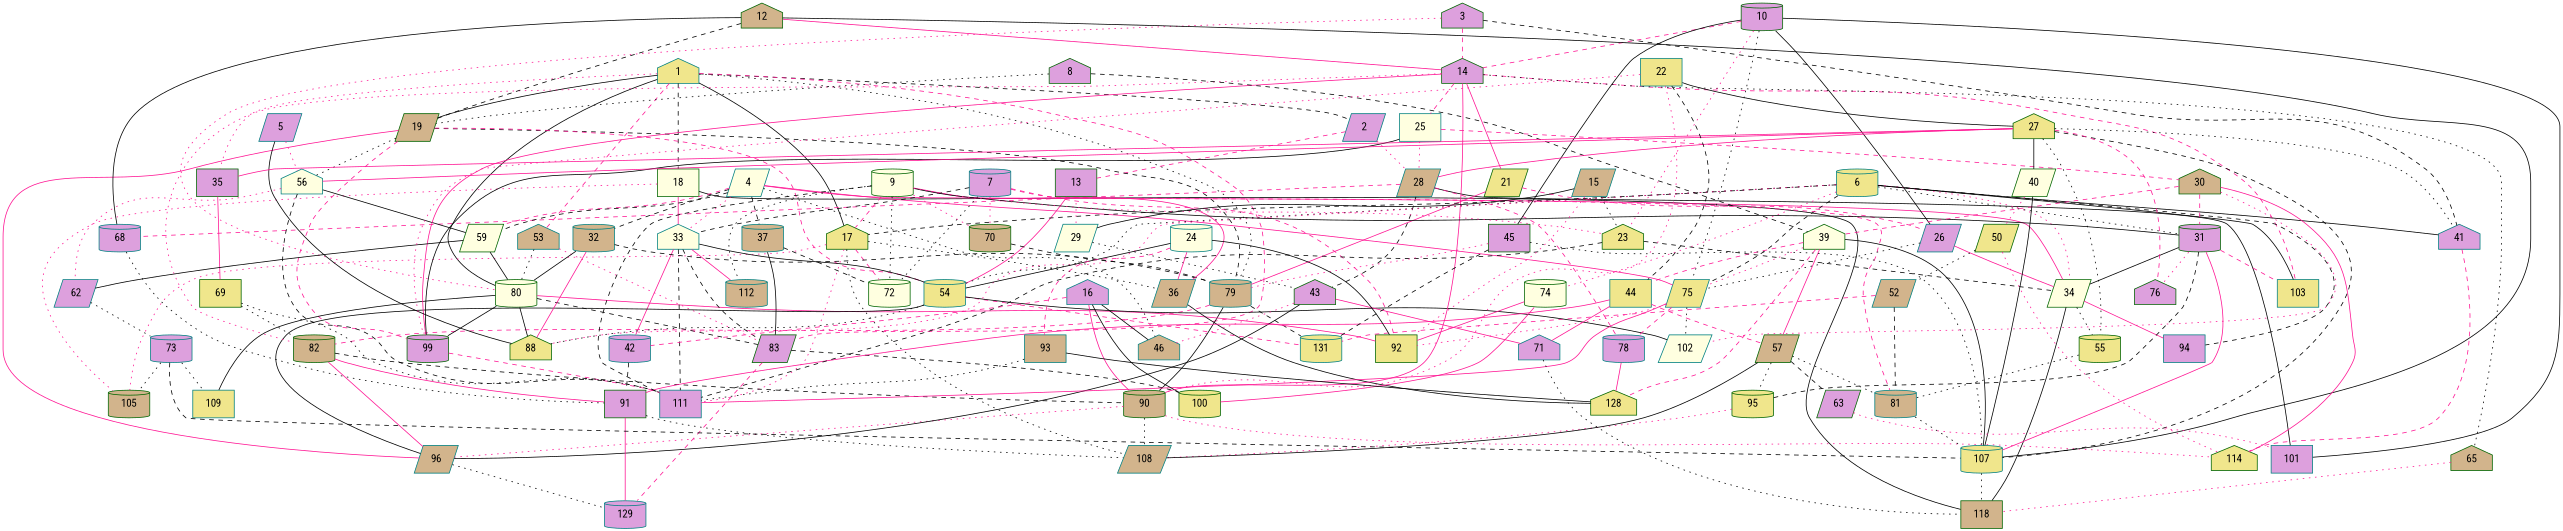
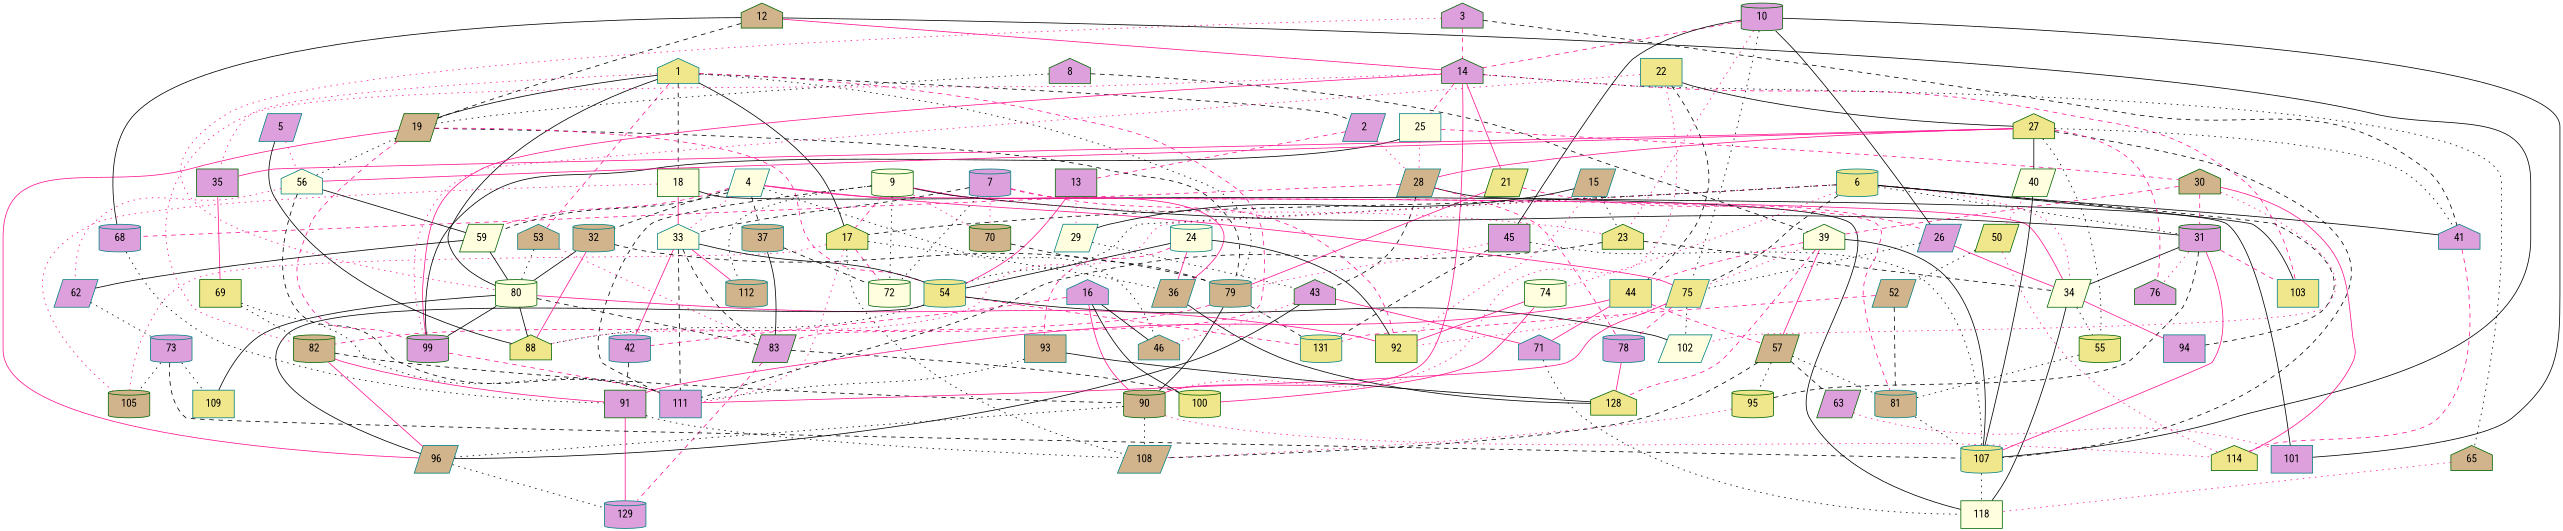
  graph {
    fontname="Roboto Condensed"
    node [color=teal fillcolor=plum fontname="Roboto Condensed" shape=cylinder style=filled]
    edge [color=black fontname="Roboto Condensed" style=solid]
    1 [fillcolor=khaki shape=house super="+84"]
    2 [shape=parallelogram]
    17 [color=darkgreen fillcolor=khaki shape=house super="+123"]
    18 [color=darkgreen fillcolor=lightyellow shape=box]
    19 [color=darkgreen fillcolor=tan shape=parallelogram super="+47"]
    35 [color=darkgreen shape=box]
    53 [fillcolor=tan shape=house]
    79 [fillcolor=tan super="+110"]
    80 [color=darkgreen fillcolor=lightyellow super="+86"]
    83 [color=darkgreen shape=parallelogram super="+116"]
    13 [color=darkgreen shape=box]
    28 [fillcolor=tan shape=parallelogram super="+117"]
    72 [color=darkgreen fillcolor=lightyellow]
    36 [fillcolor=tan shape=parallelogram]
    111 [shape=box super="+119"]
    105 [color=darkgreen fillcolor=tan]
    108 [fillcolor=tan shape=parallelogram]
    33 [fillcolor=lightyellow shape=house super="+67"]
-   118 [color=darkgreen fillcolor=tan shape=box]
+   118 [color=darkgreen fillcolor=lightyellow shape=box]
    56 [fillcolor=lightyellow shape=house super="+66"]
    54 [fillcolor=khaki super="+61"]
    n22 [color=darkgreen label=99 super="+124"]
    96 [fillcolor=tan shape=parallelogram]
    69 [color=darkgreen fillcolor=khaki shape=box]
    82 [color=darkgreen fillcolor=tan]
    90 [color=darkgreen fillcolor=tan super="+98"]
    131 [fillcolor=khaki]
    88 [color=darkgreen fillcolor=khaki shape=house super="+127"]
    92 [color=darkgreen fillcolor=khaki shape=box super="+97"]
    109 [fillcolor=khaki shape=box]
    100 [color=darkgreen fillcolor=khaki]
    129
    29 [fillcolor=lightyellow shape=parallelogram]
    101 [shape=box]
    68 [super="+104"]
    43 [color=darkgreen shape=house super="+87"]
    78
    14 [color=darkgreen shape=house super="+20"]
    103 [fillcolor=khaki shape=box super="+126"]
    21 [color=darkgreen fillcolor=khaki shape=parallelogram super="+64"]
    25 [fillcolor=lightyellow shape=box]
    65 [color=darkgreen fillcolor=tan shape=house]
    3 [color=darkgreen shape=house]
    41 [shape=house]
    114 [color=darkgreen fillcolor=khaki shape=house]
    4 [fillcolor=lightyellow shape=parallelogram super="+38"]
    32 [fillcolor=tan super="+48"]
    34 [color=darkgreen fillcolor=lightyellow shape=parallelogram super="+120"]
    37 [fillcolor=tan super="+49"]
    46 [fillcolor=tan shape=house]
    59 [color=darkgreen fillcolor=lightyellow shape=parallelogram]
    75 [fillcolor=khaki shape=parallelogram super="+113"]
    112 [fillcolor=tan]
    42
    94 [shape=box]
    55 [color=darkgreen fillcolor=khaki]
    62 [shape=parallelogram]
    102 [fillcolor=lightyellow shape=parallelogram]
    5 [shape=parallelogram]
    6 [fillcolor=khaki super="+125"]
    31 [color=darkgreen super="+60"]
    74 [color=darkgreen fillcolor=lightyellow]
    107 [fillcolor=khaki super="+115"]
    76 [color=darkgreen shape=house]
    95 [color=darkgreen fillcolor=khaki super="+122"]
    7
    70 [color=darkgreen fillcolor=tan]
    81 [fillcolor=tan]
    8 [color=darkgreen shape=house]
    39 [color=darkgreen fillcolor=lightyellow shape=house super="+134"]
    44 [fillcolor=khaki shape=box]
    128 [color=darkgreen fillcolor=khaki shape=house]
    57 [color=darkgreen fillcolor=tan shape=parallelogram super="+130"]
    9 [color=darkgreen fillcolor=lightyellow super="+11"]
    23 [color=darkgreen fillcolor=khaki shape=house super="+77"]
    10 [color=darkgreen super="+85"]
    26 [shape=parallelogram super="+58"]
    45 [color=darkgreen shape=box]
    12 [color=darkgreen fillcolor=tan shape=house super="+133"]
    52 [fillcolor=tan shape=parallelogram]
    91 [color=darkgreen shape=box super="+132"]
    30 [color=darkgreen fillcolor=tan shape=house super="+121"]
    15 [fillcolor=tan shape=parallelogram]
    16 [shape=house super="+106"]
    27 [color=darkgreen fillcolor=khaki shape=house super="+99"]
    40 [color=darkgreen fillcolor=lightyellow shape=parallelogram]
    22 [fillcolor=khaki shape=box]
    71 [shape=house]
    24 [fillcolor=lightyellow]
    93 [fillcolor=tan shape=box]
    50 [color=darkgreen fillcolor=khaki shape=parallelogram super="+51"]
    63 [color=darkgreen shape=parallelogram]
    73
    1 -- 2 [style=dashed]
    1 -- 17
    1 -- 18 [style=dashed]
    1 -- 19
    1 -- 35 [color=deeppink style=dotted]
    1 -- 53 [color=deeppink style=dashed]
    1 -- 79 [style=dotted]
    1 -- 80
    1 -- 83 [color=deeppink style=dashed]
    2 -- 13 [color=deeppink style=dashed]
    2 -- 28 [color=deeppink style=dotted]
    17 -- 72 [color=deeppink style=dashed]
    17 -- 36 [style=dotted]
    17 -- 111 [color=deeppink style=dotted]
    17 -- 105 [color=deeppink style=dotted]
    17 -- 108 [style=dotted]
    18 -- 105 [color=deeppink style=dotted]
    18 -- 33 [color=deeppink]
    18 -- 118
    19 -- 79 [style=dashed weight=2]
    19 -- 56 [style=dotted]
    19 -- 54 [color=deeppink style=dashed]
    19 -- n22 [color=deeppink style=dashed]
    19 -- 96 [color=deeppink]
    35 -- 69 [color=deeppink]
    53 -- 80 [style=dotted]
    53 -- 83 [color=deeppink style=dotted]
    79 -- 82 [color=deeppink style=dashed]
    79 -- 90
    79 -- 131 [style=dashed]
    80 -- 83 [style=dashed]
    80 -- n22
    80 -- 88 [weight=2]
    80 -- 92 [color=deeppink]
    80 -- 109
    83 -- 100 [style=dashed]
    83 -- 129 [color=deeppink style=dashed]
    13 -- 54 [color=deeppink]
    13 -- 29 [color=deeppink style=dotted]
    28 -- 101
    28 -- 68 [color=deeppink style=dashed]
    28 -- 43 [style=dashed]
    28 -- 78 [color=deeppink style=dashed]
    36 -- 128
    33 -- 83 [style=dashed]
    33 -- 111 [style=dashed]
    33 -- 54
    33 -- 112 [color=deeppink]
    33 -- 42 [color=deeppink]
    56 -- 111 [style=dashed]
    56 -- 59
    56 -- 62 [color=deeppink style=dotted]
    54 -- 96
    54 -- 131 [color=deeppink style=dashed]
    54 -- 88 [style=dotted]
    54 -- 102
    n22 -- 111 [color=deeppink style=dashed]
    96 -- 129 [style=dotted]
    69 -- 111 [style=dotted]
    69 -- 82 [style=dotted]
    82 -- 96 [color=deeppink]
    82 -- 90 [style=dashed]
    82 -- 91 [color=deeppink]
    90 -- 108 [style=dotted]
-   90 -- 96 [color=deeppink style=dotted]
+   90 -- 96 [style=dotted]
    90 -- 114 [color=deeppink style=dotted]
    29 -- 43 [style=dotted]
    68 -- 91 [style=dotted]
    43 -- 96
    43 -- 46 [color=deeppink style=dotted]
    43 -- 71 [color=deeppink]
    78 -- 128 [color=deeppink]
    14 -- n22 [color=deeppink]
    14 -- 82 [color=deeppink style=dotted]
    14 -- 90 [color=deeppink]
    14 -- 103 [color=deeppink style=dashed]
    14 -- 21 [color=deeppink]
    14 -- 25 [color=deeppink style=dashed]
    14 -- 65 [style=dotted]
    21 -- 79 [color=deeppink]
    21 -- 26 [color=deeppink style=dashed]
    25 -- 28 [color=deeppink style=dotted]
    25 -- n22
    25 -- 30 [color=deeppink style=dashed]
    65 -- 118 [color=deeppink style=dotted]
    3 -- 80 [color=deeppink style=dotted]
    3 -- 14 [color=deeppink style=dashed]
    3 -- 41 [style=dashed]
    41 -- 114 [color=deeppink style=dashed]
    4 -- 33 [color=deeppink style=dotted]
    4 -- 32 [style=dashed]
    4 -- 34 [color=deeppink]
    4 -- 37 [style=dashed]
    4 -- 46 [style=dotted]
    4 -- 59 [color=deeppink style=dashed]
    4 -- 59 [style=dashed]
    4 -- 75 [color=deeppink]
    32 -- 79 [style=dashed]
    32 -- 80
    32 -- 88 [color=deeppink]
    34 -- 118
    34 -- 94 [color=deeppink]
    34 -- 55 [style=dotted]
    37 -- 83
    37 -- 72 [style=dashed]
    59 -- 80
    59 -- 62
    75 -- 111 [color=deeppink]
    75 -- 92 [color=deeppink style=dotted]
    75 -- 78 [color=deeppink style=dashed]
    75 -- 102 [style=dotted]
    42 -- 91 [style=dashed]
    55 -- 81 [style=dotted]
    62 -- 73 [style=dotted]
    5 -- 56 [color=deeppink style=dotted]
    5 -- 88
    6 -- 17 [style=dashed]
    6 -- 54 [style=dotted]
    6 -- 88 [color=deeppink style=dotted]
    6 -- 103
    6 -- 41
    6 -- 34 [color=deeppink style=dotted]
    6 -- 75 [style=dashed]
    6 -- 94 [style=dashed]
    6 -- 31 [style=dotted]
    6 -- 74 [color=deeppink style=dotted]
    31 -- 103 [color=deeppink style=dashed]
    31 -- 34
    31 -- 107 [color=deeppink]
    31 -- 76 [color=deeppink style=dotted]
    31 -- 95 [style=dashed]
    74 -- 92 [color=deeppink]
    74 -- 100 [color=deeppink]
    107 -- 118 [style=dotted]
    95 -- 108 [color=deeppink style=dotted]
    7 -- 72 [style=dotted]
    7 -- 33 [style=dashed]
    7 -- 92 [color=deeppink style=dashed]
    7 -- 70 [color=deeppink style=dotted]
    7 -- 81 [color=deeppink style=dashed]
    70 -- 79 [style=dashed]
    81 -- 107 [style=dotted]
    8 -- 19 [style=dotted]
    8 -- 39 [style=dashed]
    39 -- 75 [color=deeppink style=dotted]
    39 -- 107
    39 -- 44 [color=deeppink style=dashed]
    39 -- 128 [color=deeppink style=dashed]
    39 -- 57 [color=deeppink]
    44 -- 57 [color=deeppink style=dashed]
    44 -- 91 [color=deeppink]
    44 -- 71 [color=deeppink]
-   57 -- 108
+   57 -- 108 [style=dashed]
    57 -- 95 [style=dotted]
    57 -- 81 [style=dotted]
    57 -- 63 [style=dashed]
    9 -- 17 [color=deeppink style=dashed]
    9 -- 72 [style=dotted]
    9 -- 36 [color=deeppink]
    9 -- 111 [style=dashed]
    9 -- 112 [style=dotted]
    9 -- 31
    9 -- 70 [color=deeppink style=dotted]
    9 -- 23 [color=deeppink style=dotted]
    23 -- 111 [style=dashed]
    23 -- 34 [style=dashed]
    10 -- 101
    10 -- 14 [color=deeppink style=dashed]
    10 -- 75 [style=dotted]
    10 -- 23 [color=deeppink style=dotted]
    10 -- 26
    10 -- 45
    26 -- 34 [color=deeppink]
    26 -- 75 [style=dotted]
    45 -- 79 [color=deeppink style=dotted]
    45 -- 131 [style=dashed]
    45 -- 107 [style=dotted]
    12 -- 19 [style=dashed]
    12 -- 68
    12 -- 14 [color=deeppink]
    12 -- 107
    52 -- 131 [color=deeppink style=dashed]
    52 -- 81 [style=dashed]
    91 -- 108 [style=dotted]
    91 -- 129 [color=deeppink]
    30 -- 114 [color=deeppink]
    30 -- 102 [color=deeppink style=dotted]
    30 -- 31 [color=deeppink style=dashed]
    30 -- 39 [color=deeppink style=dashed]
    15 -- 92 [color=deeppink style=dotted]
    15 -- 29
    15 -- 23 [style=dotted]
    16 -- 90 [color=deeppink]
    16 -- 100
    16 -- 46
    16 -- 42 [color=deeppink style=dashed]
    27 -- 35 [color=deeppink]
    27 -- 28 [color=deeppink]
    27 -- 56 [color=deeppink]
    27 -- 41 [style=dotted]
    27 -- 55 [style=dotted]
    27 -- 107 [style=dashed]
    27 -- 76 [color=deeppink style=dashed]
    27 -- 40
    40 -- 107
    40 -- 50 [color=deeppink style=dotted]
    22 -- n22 [color=deeppink style=dotted]
    22 -- 90 [color=deeppink style=dotted]
    22 -- 44 [style=dashed]
    22 -- 27
    71 -- 118 [style=dotted]
    24 -- 36 [color=deeppink]
    24 -- 54
    24 -- 92
    24 -- 93 [color=deeppink style=dashed]
    93 -- 111 [style=dotted]
    93 -- 128
    50 -- 114 [color=deeppink style=dotted]
    50 -- 52 [style=dotted]
    63 -- 101 [color=deeppink style=dotted]
    73 -- 105 [style=dotted]
    73 -- 109 [style=dotted]
    73 -- 107 [style=dashed]
  }
